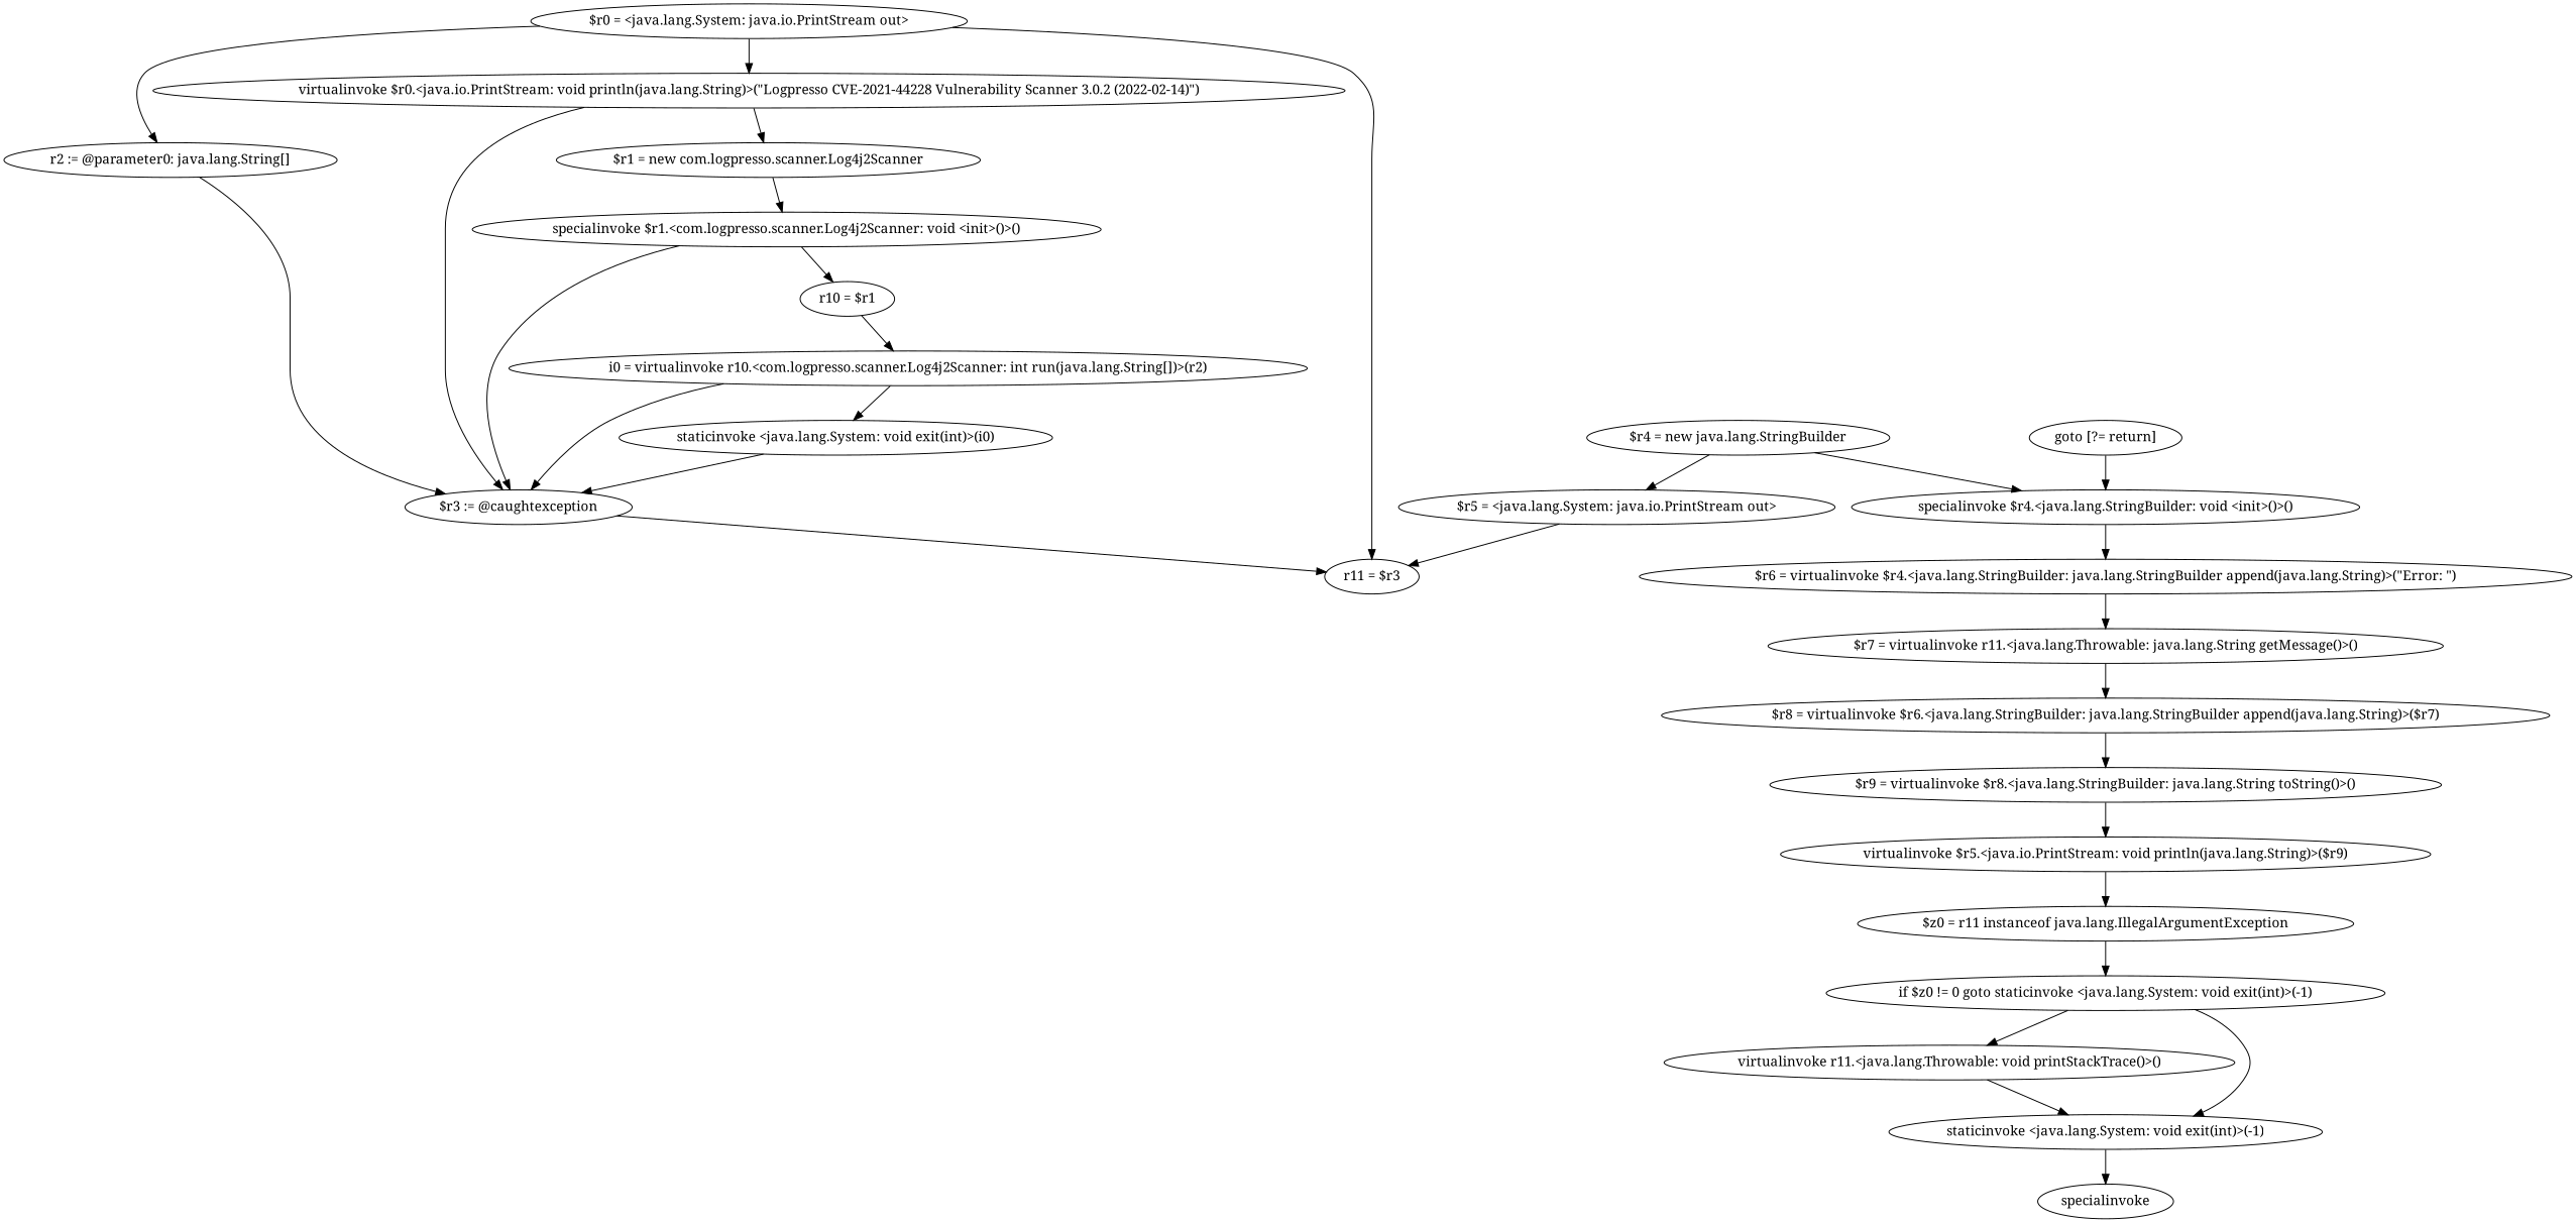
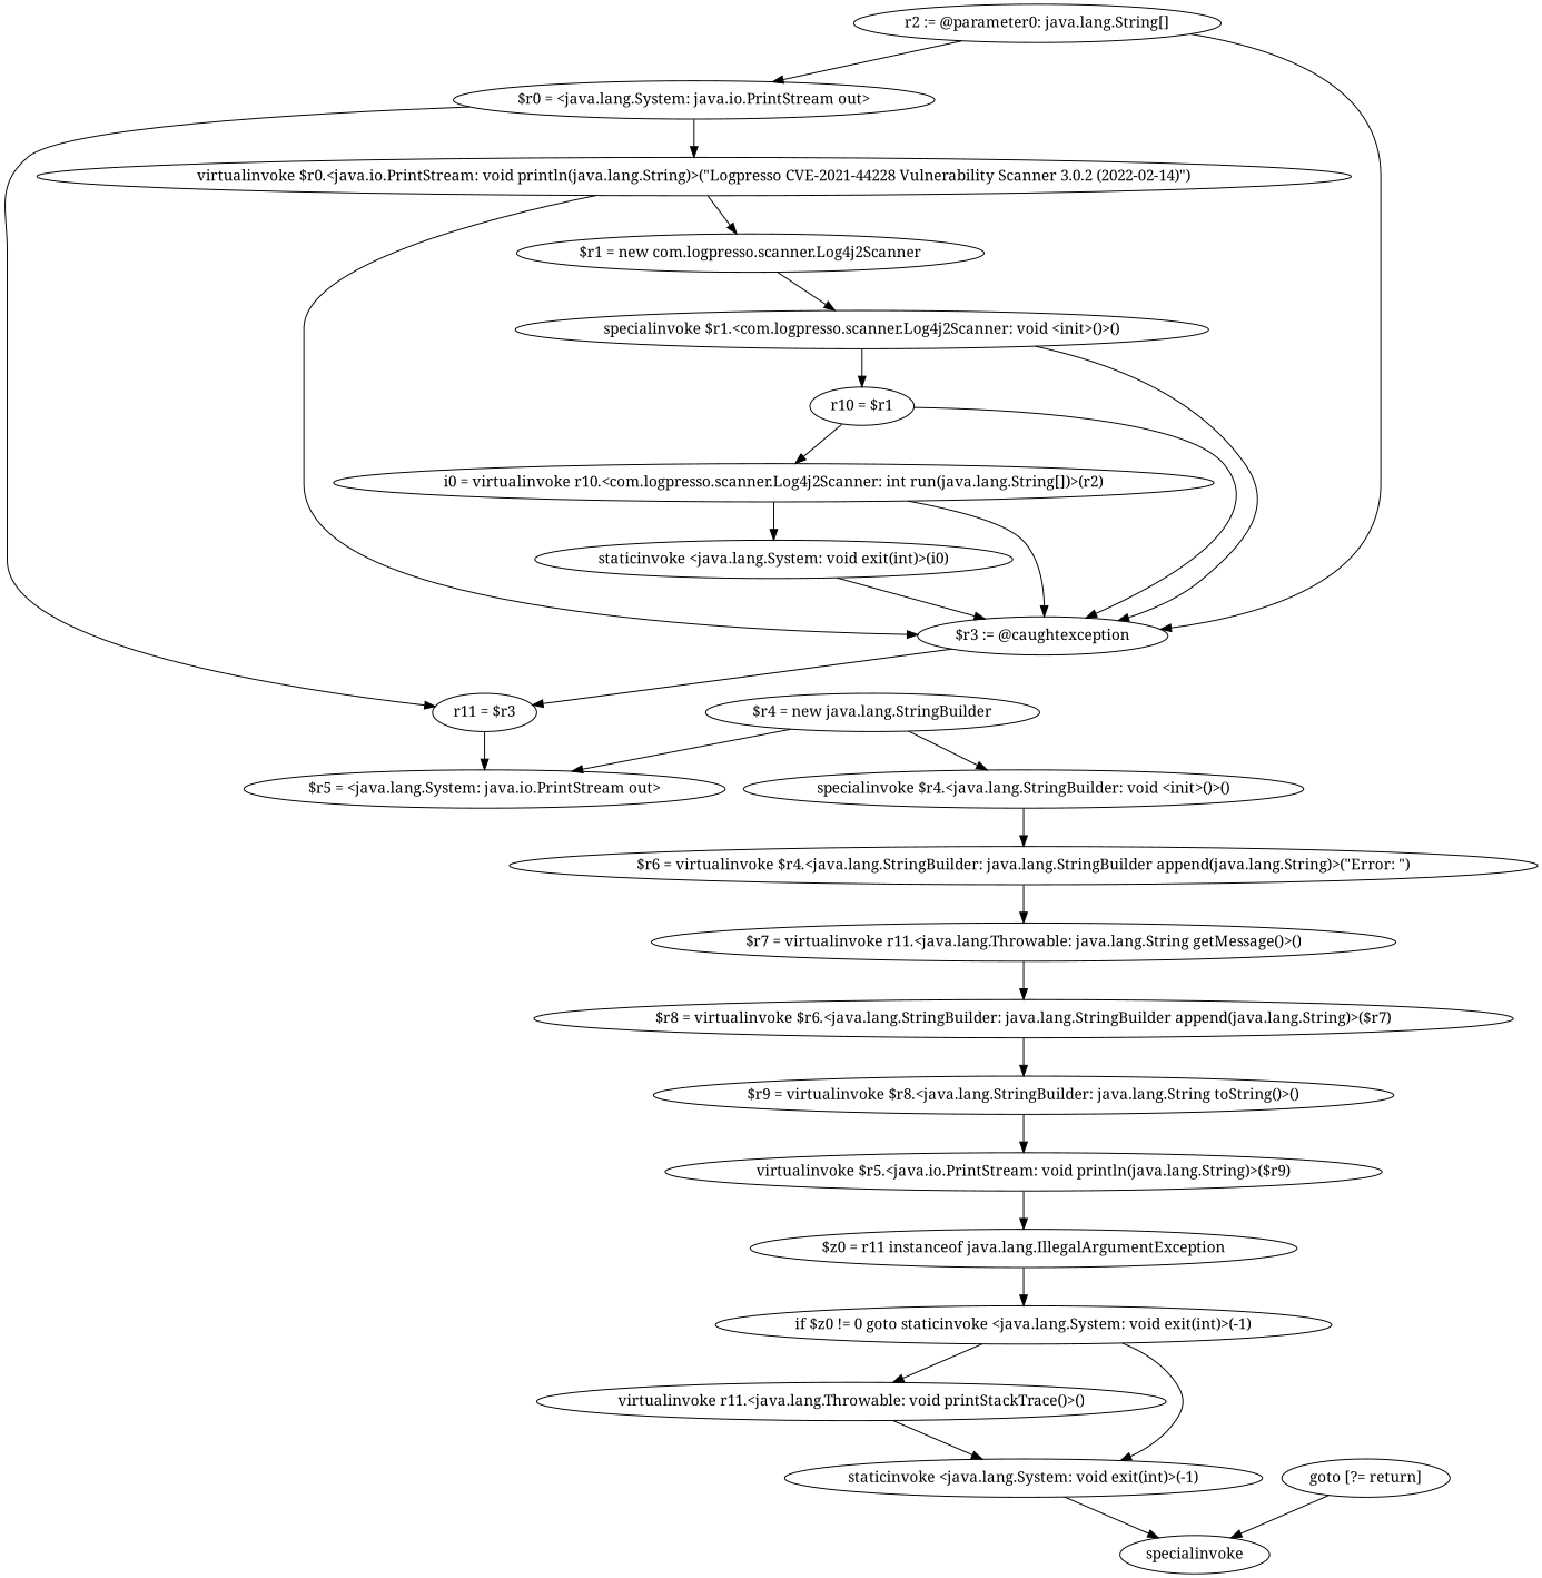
  digraph {
    fontname="Noto Serif"
    node [fontname="Noto Serif"]
    edge [fontname="Noto Serif"]
    "r2 := @parameter0: java.lang.String[]"
    "$r0 = <java.lang.System: java.io.PrintStream out>"
    "$r3 := @caughtexception"
    "virtualinvoke $r0.<java.io.PrintStream: void println(java.lang.String)>(\"Logpresso CVE-2021-44228 Vulnerability Scanner 3.0.2 (2022-02-14)\")"
    "r11 = $r3"
    "$r1 = new com.logpresso.scanner.Log4j2Scanner"
    "specialinvoke $r1.<com.logpresso.scanner.Log4j2Scanner: void <init>()>()"
    "r10 = $r1"
    "i0 = virtualinvoke r10.<com.logpresso.scanner.Log4j2Scanner: int run(java.lang.String[])>(r2)"
    "staticinvoke <java.lang.System: void exit(int)>(i0)"
    n11 [label=specialinvoke]
    "goto [?= return]"
    "$r5 = <java.lang.System: java.io.PrintStream out>"
    "$r4 = new java.lang.StringBuilder"
    "specialinvoke $r4.<java.lang.StringBuilder: void <init>()>()"
    "$r6 = virtualinvoke $r4.<java.lang.StringBuilder: java.lang.StringBuilder append(java.lang.String)>(\"Error: \")"
    "$r7 = virtualinvoke r11.<java.lang.Throwable: java.lang.String getMessage()>()"
    "$r8 = virtualinvoke $r6.<java.lang.StringBuilder: java.lang.StringBuilder append(java.lang.String)>($r7)"
    "$r9 = virtualinvoke $r8.<java.lang.StringBuilder: java.lang.String toString()>()"
    "virtualinvoke $r5.<java.io.PrintStream: void println(java.lang.String)>($r9)"
    "$z0 = r11 instanceof java.lang.IllegalArgumentException"
    "if $z0 != 0 goto staticinvoke <java.lang.System: void exit(int)>(-1)"
    "virtualinvoke r11.<java.lang.Throwable: void printStackTrace()>()"
    "staticinvoke <java.lang.System: void exit(int)>(-1)"
-   "$r0 = <java.lang.System: java.io.PrintStream out>" -> "r2 := @parameter0: java.lang.String[]"
+   "r2 := @parameter0: java.lang.String[]" -> "$r0 = <java.lang.System: java.io.PrintStream out>"
    "r2 := @parameter0: java.lang.String[]" -> "$r3 := @caughtexception"
    "$r0 = <java.lang.System: java.io.PrintStream out>" -> "virtualinvoke $r0.<java.io.PrintStream: void println(java.lang.String)>(\"Logpresso CVE-2021-44228 Vulnerability Scanner 3.0.2 (2022-02-14)\")"
    "$r0 = <java.lang.System: java.io.PrintStream out>" -> "r11 = $r3"
    "$r3 := @caughtexception" -> "r11 = $r3"
    "virtualinvoke $r0.<java.io.PrintStream: void println(java.lang.String)>(\"Logpresso CVE-2021-44228 Vulnerability Scanner 3.0.2 (2022-02-14)\")" -> "$r3 := @caughtexception"
    "virtualinvoke $r0.<java.io.PrintStream: void println(java.lang.String)>(\"Logpresso CVE-2021-44228 Vulnerability Scanner 3.0.2 (2022-02-14)\")" -> "$r1 = new com.logpresso.scanner.Log4j2Scanner"
-   "$r5 = <java.lang.System: java.io.PrintStream out>" -> "r11 = $r3"
+   "r11 = $r3" -> "$r5 = <java.lang.System: java.io.PrintStream out>"
    "$r1 = new com.logpresso.scanner.Log4j2Scanner" -> "specialinvoke $r1.<com.logpresso.scanner.Log4j2Scanner: void <init>()>()"
    "specialinvoke $r1.<com.logpresso.scanner.Log4j2Scanner: void <init>()>()" -> "$r3 := @caughtexception"
    "specialinvoke $r1.<com.logpresso.scanner.Log4j2Scanner: void <init>()>()" -> "r10 = $r1"
+   "r10 = $r1" -> "$r3 := @caughtexception"
    "r10 = $r1" -> "i0 = virtualinvoke r10.<com.logpresso.scanner.Log4j2Scanner: int run(java.lang.String[])>(r2)"
    "i0 = virtualinvoke r10.<com.logpresso.scanner.Log4j2Scanner: int run(java.lang.String[])>(r2)" -> "$r3 := @caughtexception"
    "i0 = virtualinvoke r10.<com.logpresso.scanner.Log4j2Scanner: int run(java.lang.String[])>(r2)" -> "staticinvoke <java.lang.System: void exit(int)>(i0)"
    "staticinvoke <java.lang.System: void exit(int)>(i0)" -> "$r3 := @caughtexception"
-   "goto [?= return]" -> "specialinvoke $r4.<java.lang.StringBuilder: void <init>()>()"
+   "goto [?= return]" -> n11
    "$r4 = new java.lang.StringBuilder" -> "$r5 = <java.lang.System: java.io.PrintStream out>"
    "$r4 = new java.lang.StringBuilder" -> "specialinvoke $r4.<java.lang.StringBuilder: void <init>()>()"
    "specialinvoke $r4.<java.lang.StringBuilder: void <init>()>()" -> "$r6 = virtualinvoke $r4.<java.lang.StringBuilder: java.lang.StringBuilder append(java.lang.String)>(\"Error: \")"
    "$r6 = virtualinvoke $r4.<java.lang.StringBuilder: java.lang.StringBuilder append(java.lang.String)>(\"Error: \")" -> "$r7 = virtualinvoke r11.<java.lang.Throwable: java.lang.String getMessage()>()"
    "$r7 = virtualinvoke r11.<java.lang.Throwable: java.lang.String getMessage()>()" -> "$r8 = virtualinvoke $r6.<java.lang.StringBuilder: java.lang.StringBuilder append(java.lang.String)>($r7)"
    "$r8 = virtualinvoke $r6.<java.lang.StringBuilder: java.lang.StringBuilder append(java.lang.String)>($r7)" -> "$r9 = virtualinvoke $r8.<java.lang.StringBuilder: java.lang.String toString()>()"
    "$r9 = virtualinvoke $r8.<java.lang.StringBuilder: java.lang.String toString()>()" -> "virtualinvoke $r5.<java.io.PrintStream: void println(java.lang.String)>($r9)"
    "virtualinvoke $r5.<java.io.PrintStream: void println(java.lang.String)>($r9)" -> "$z0 = r11 instanceof java.lang.IllegalArgumentException"
    "$z0 = r11 instanceof java.lang.IllegalArgumentException" -> "if $z0 != 0 goto staticinvoke <java.lang.System: void exit(int)>(-1)"
    "if $z0 != 0 goto staticinvoke <java.lang.System: void exit(int)>(-1)" -> "virtualinvoke r11.<java.lang.Throwable: void printStackTrace()>()"
    "if $z0 != 0 goto staticinvoke <java.lang.System: void exit(int)>(-1)" -> "staticinvoke <java.lang.System: void exit(int)>(-1)"
    "virtualinvoke r11.<java.lang.Throwable: void printStackTrace()>()" -> "staticinvoke <java.lang.System: void exit(int)>(-1)"
    "staticinvoke <java.lang.System: void exit(int)>(-1)" -> n11
  }
